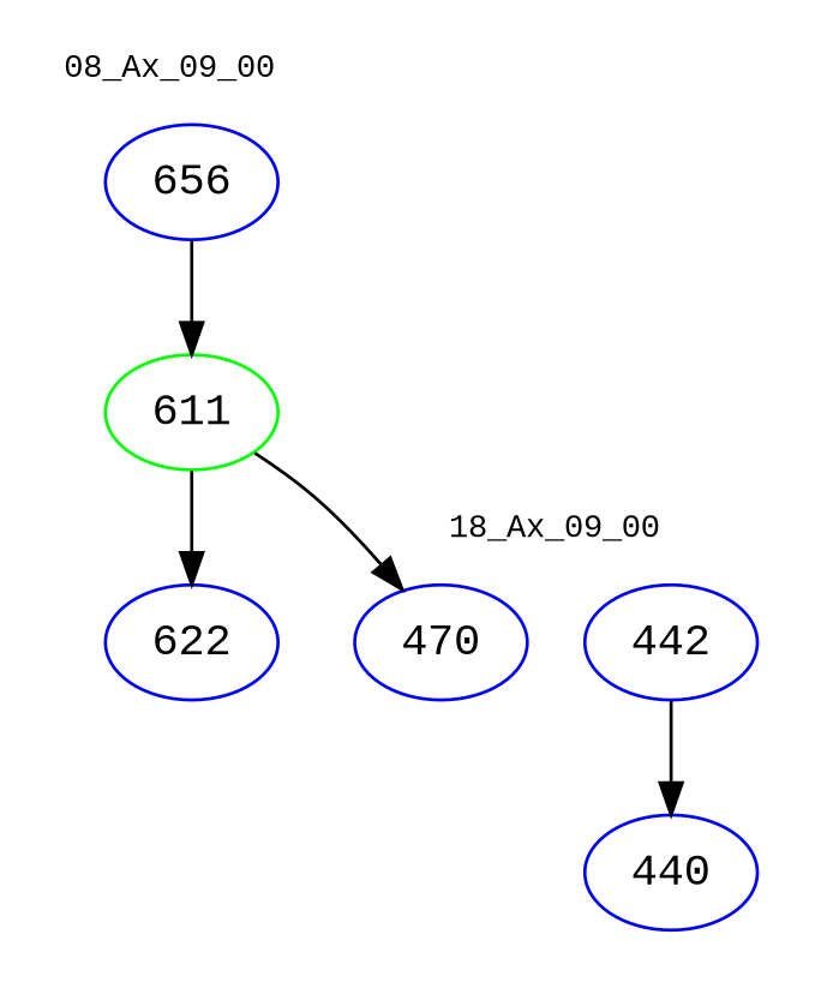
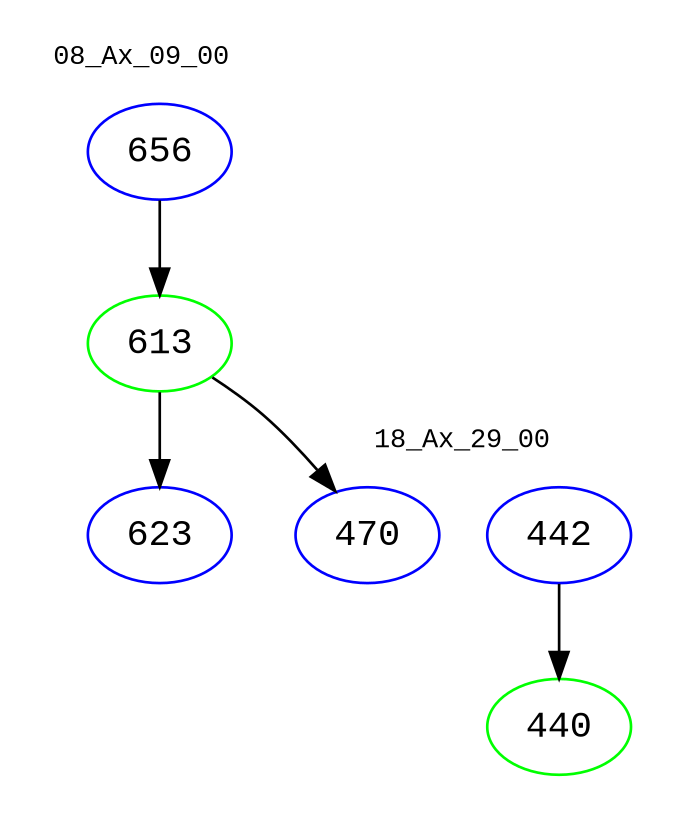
  digraph {
    fontname="Liberation Mono"
    node [color=blue fontname="Liberation Mono"]
    edge [color=black fontname="Liberation Mono"]
    n1 [label=442]
-   n2 [label=440]
+   n2 [color=green label=440]
    n3 [label=470]
    n4 [label=656]
-   n5 [color=green label=611]
-   n6 [label=622]
+   n5 [color=green label=613]
+   n6 [label=623]
    subgraph cluster_1 {
      color=white
      fontsize=10
-     label="18_Ax_09_00"
+     label="18_Ax_29_00"
      n1
      n2
      n3
    }
    subgraph cluster_2 {
      color=white
      fontsize=10
      label="08_Ax_09_00"
      n4
      n5
      n6
    }
    n1 -> n2
    n4 -> n5
    n5 -> n3
    n5 -> n6
  }
